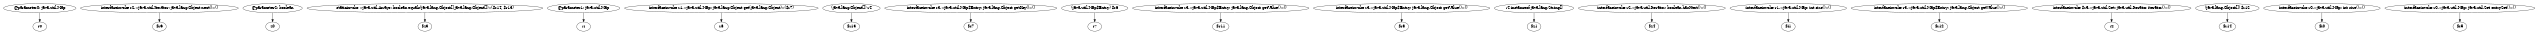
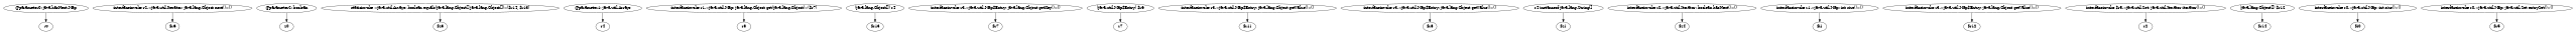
  digraph {
-   n1 [label="@parameter0: java.util.Map"]
+   n1 [label="@parameter0: java.hasNext.Map"]
    n2 [label=r0]
    n3 [label="interfaceinvoke r2.<java.util.Iterator: java.lang.Object next()>()"]
    n4 [label="$r6"]
    n5 [label="@parameter2: boolean"]
    n6 [label=z0]
    n7 [label="staticinvoke <java.util.Arrays: boolean equals(java.lang.Object[],java.lang.Object[])>($r14, $r13)"]
    n8 [label="$z3"]
-   n9 [label="@parameter1: java.util.Map"]
-   n10 [label=r1]
+   n9 [label="@parameter1: java.util.Arrays"]
+   n10 [label=r4]
    n11 [label="interfaceinvoke r1.<java.util.Map: java.lang.Object get(java.lang.Object)>($r7)"]
    n12 [label=r8]
    n13 [label="(java.lang.Object[]) r4"]
    n14 [label="$r13"]
    n15 [label="interfaceinvoke r3.<java.util.Map$Entry: java.lang.Object getKey()>()"]
    n16 [label="$r7"]
    n17 [label="(java.util.Map$Entry) $r6"]
    n18 [label=r7]
    n19 [label="interfaceinvoke r3.<java.util.Map$Entry: java.lang.Object getValue()>()"]
    n20 [label="$r11"]
    n21 [label="interfaceinvoke r3.<java.util.Map$Entry: java.lang.Object getValue()>()"]
    n22 [label="$r8"]
    n23 [label="r4 instanceof java.lang.String[]"]
    n24 [label="$z1"]
    n25 [label="interfaceinvoke r2.<java.util.Iterator: boolean hasNext()>()"]
    n26 [label="$z4"]
    n27 [label="interfaceinvoke r1.<java.util.Map: int size()>()"]
    n28 [label="$i1"]
    n29 [label="interfaceinvoke r3.<java.util.Map$Entry: java.lang.Object getValue()>()"]
    n30 [label="$r12"]
    n31 [label="interfaceinvoke $r5.<java.util.Set: java.util.Iterator iterator()>()"]
    n32 [label=r2]
    n33 [label="(java.lang.Object[]) $r12"]
    n34 [label="$r14"]
    n35 [label="interfaceinvoke r0.<java.util.Map: int size()>()"]
    n36 [label="$i0"]
    n37 [label="interfaceinvoke r0.<java.util.Map: java.util.Set entrySet()>()"]
    n38 [label="$r5"]
    n1 -> n2
    n3 -> n4
    n5 -> n6
    n7 -> n8
    n9 -> n10
    n11 -> n12
    n13 -> n14
    n15 -> n16
    n17 -> n18
    n19 -> n20
    n21 -> n22
    n23 -> n24
    n25 -> n26
    n27 -> n28
    n29 -> n30
    n31 -> n32
    n33 -> n34
    n35 -> n36
    n37 -> n38
  }
